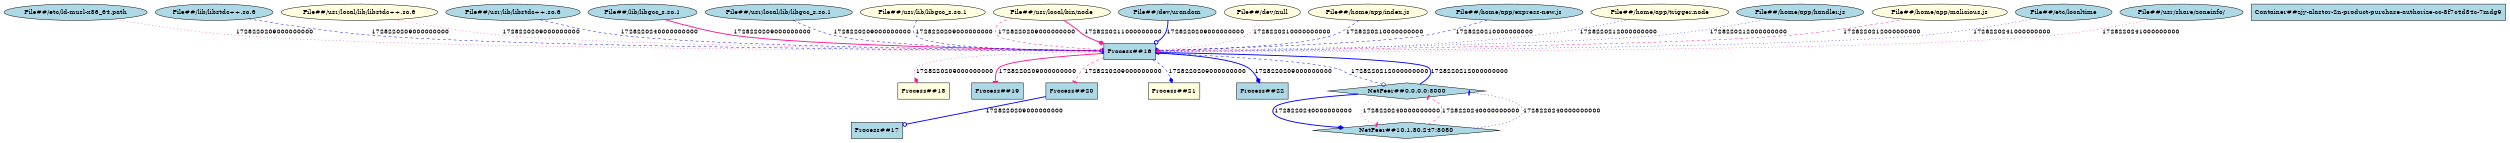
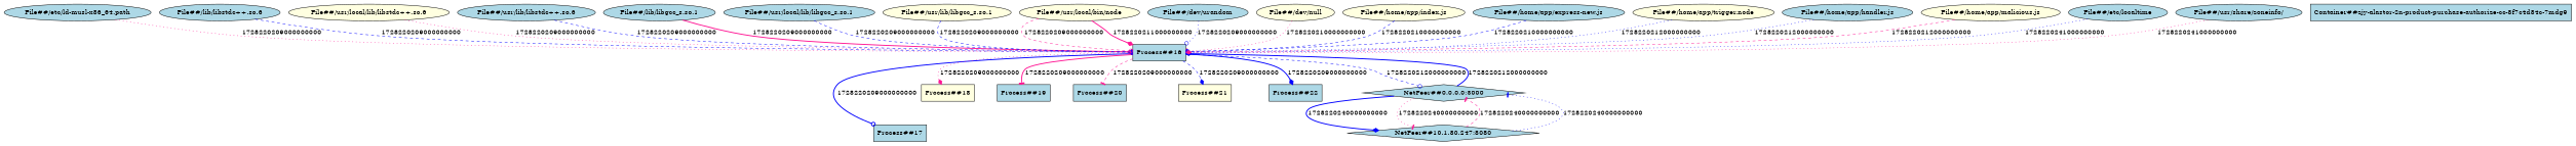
  digraph {
    node [fillcolor=lightblue shape=ellipse style=filled]
    edge [arrowhead=tee color=blue style=dashed]
    "Process##16" [shape=box]
    "File##/etc/ld-musl-x86_64.path"
    "Process##17" [shape=box]
    "Process##18" [fillcolor=lightyellow shape=box]
    "Process##19" [shape=box]
    "Process##20" [shape=box]
    "Process##21" [fillcolor=lightyellow shape=box]
    "Process##22" [shape=box]
    "NetPeer##0.0.0.0:3000" [shape=diamond]
    "NetPeer##10.1.80.247:8080" [shape=diamond]
    "File##/lib/libstdc++.so.6"
    "File##/usr/local/lib/libstdc++.so.6" [fillcolor=lightyellow]
    "File##/usr/lib/libstdc++.so.6"
    "File##/lib/libgcc_s.so.1"
    "File##/usr/local/lib/libgcc_s.so.1"
    "File##/usr/lib/libgcc_s.so.1" [fillcolor=lightyellow]
    "File##/usr/local/bin/node" [fillcolor=lightyellow]
    "File##/dev/urandom"
    "File##/dev/null" [fillcolor=lightyellow]
    "File##/home/app/index.js" [fillcolor=lightyellow]
    "File##/home/app/express-new.js"
    "File##/home/app/trigger.node" [fillcolor=lightyellow]
    "File##/home/app/handler.js"
    "File##/home/app/malicious.js" [fillcolor=lightyellow]
    "File##/etc/localtime"
    "File##/usr/share/zoneinfo/"
    "Container##zjy-alastor-2n-product-purchase-authorize-cc-8f7c4d84c-7mdg9" [shape=box]
-   "Process##20" -> "Process##17" [arrowhead=odot label=1728220209000000000 style=bold]
+   "Process##16" -> "Process##17" [arrowhead=odot label=1728220209000000000 style=bold]
    "Process##16" -> "Process##18" [arrowhead=diamond color=deeppink label=1728220209000000000 style=dotted]
    "Process##16" -> "Process##19" [color=deeppink label=1728220209000000000 style=bold]
    "Process##16" -> "Process##20" [color=deeppink label=1728220209000000000]
    "Process##16" -> "Process##21" [arrowhead=diamond label=1728220209000000000]
    "Process##16" -> "Process##22" [arrowhead=diamond label=1728220209000000000 style=bold]
    "Process##16" -> "NetPeer##0.0.0.0:3000" [arrowhead=odot label=1728220212000000000]
    "File##/etc/ld-musl-x86_64.path" -> "Process##16" [arrowhead=odot color=deeppink label=1728220209000000000 style=dotted]
    "NetPeer##0.0.0.0:3000" -> "Process##16" [arrowhead=diamond label=1728220212000000000 style=bold]
    "NetPeer##0.0.0.0:3000" -> "NetPeer##10.1.80.247:8080" [arrowhead=diamond label=1728220240000000000 style=bold]
    "NetPeer##0.0.0.0:3000" -> "NetPeer##10.1.80.247:8080" [color=deeppink label=1728220240000000000 style=dotted]
    "NetPeer##10.1.80.247:8080" -> "NetPeer##0.0.0.0:3000" [color=deeppink label=1728220240000000000]
    "NetPeer##10.1.80.247:8080" -> "NetPeer##0.0.0.0:3000" [label=1728220240000000000 style=dotted]
    "File##/lib/libstdc++.so.6" -> "Process##16" [label=1728220209000000000]
-   "File##/usr/local/lib/libstdc++.so.6" -> "Process##16" [color=deeppink label=1728220209000000000 style=dotted]
-   "File##/usr/lib/libstdc++.so.6" -> "Process##16" [label=1728220240000000000]
+   "File##/usr/local/lib/libstdc++.so.6" -> "Process##16" [arrowhead=diamond color=deeppink label=1728220209000000000 style=dotted]
+   "File##/usr/lib/libstdc++.so.6" -> "Process##16" [label=1728220209000000000]
    "File##/lib/libgcc_s.so.1" -> "Process##16" [color=deeppink label=1728220209000000000 style=bold]
    "File##/usr/local/lib/libgcc_s.so.1" -> "Process##16" [arrowhead=odot label=1728220209000000000]
    "File##/usr/lib/libgcc_s.so.1" -> "Process##16" [label=1728220209000000000]
    "File##/usr/local/bin/node" -> "Process##16" [arrowhead=odot color=deeppink label=1728220209000000000]
    "File##/usr/local/bin/node" -> "Process##16" [arrowhead=diamond color=deeppink label=1728220211000000000 style=bold]
-   "File##/dev/urandom" -> "Process##16" [arrowhead=odot label=1728220209000000000 style=bold]
+   "File##/dev/urandom" -> "Process##16" [arrowhead=odot label=1728220209000000000 style=dotted]
    "File##/dev/null" -> "Process##16" [color=deeppink label=1728220210000000000 style=dotted]
    "File##/home/app/index.js" -> "Process##16" [label=1728220210000000000]
    "File##/home/app/express-new.js" -> "Process##16" [arrowhead=odot label=1728220210000000000]
    "File##/home/app/trigger.node" -> "Process##16" [label=1728220212000000000 style=dotted]
    "File##/home/app/handler.js" -> "Process##16" [arrowhead=odot label=1728220212000000000 style=dotted]
    "File##/home/app/malicious.js" -> "Process##16" [arrowhead=odot color=deeppink label=1728220212000000000]
    "File##/etc/localtime" -> "Process##16" [arrowhead=odot label=1728220241000000000 style=dotted]
    "File##/usr/share/zoneinfo/" -> "Process##16" [arrowhead=diamond color=deeppink label=1728220241000000000 style=dotted]
  }
